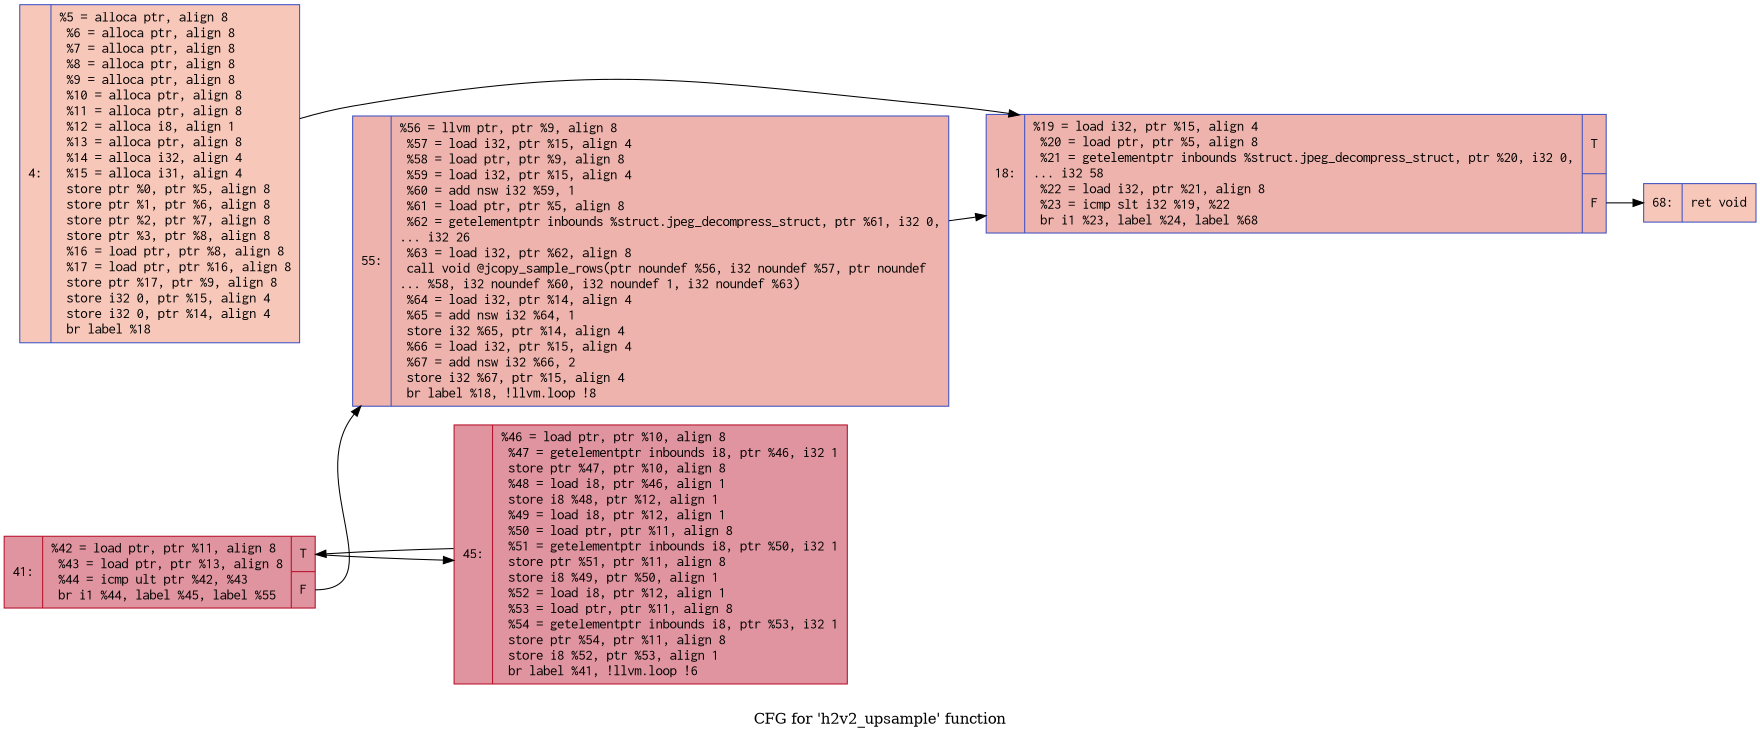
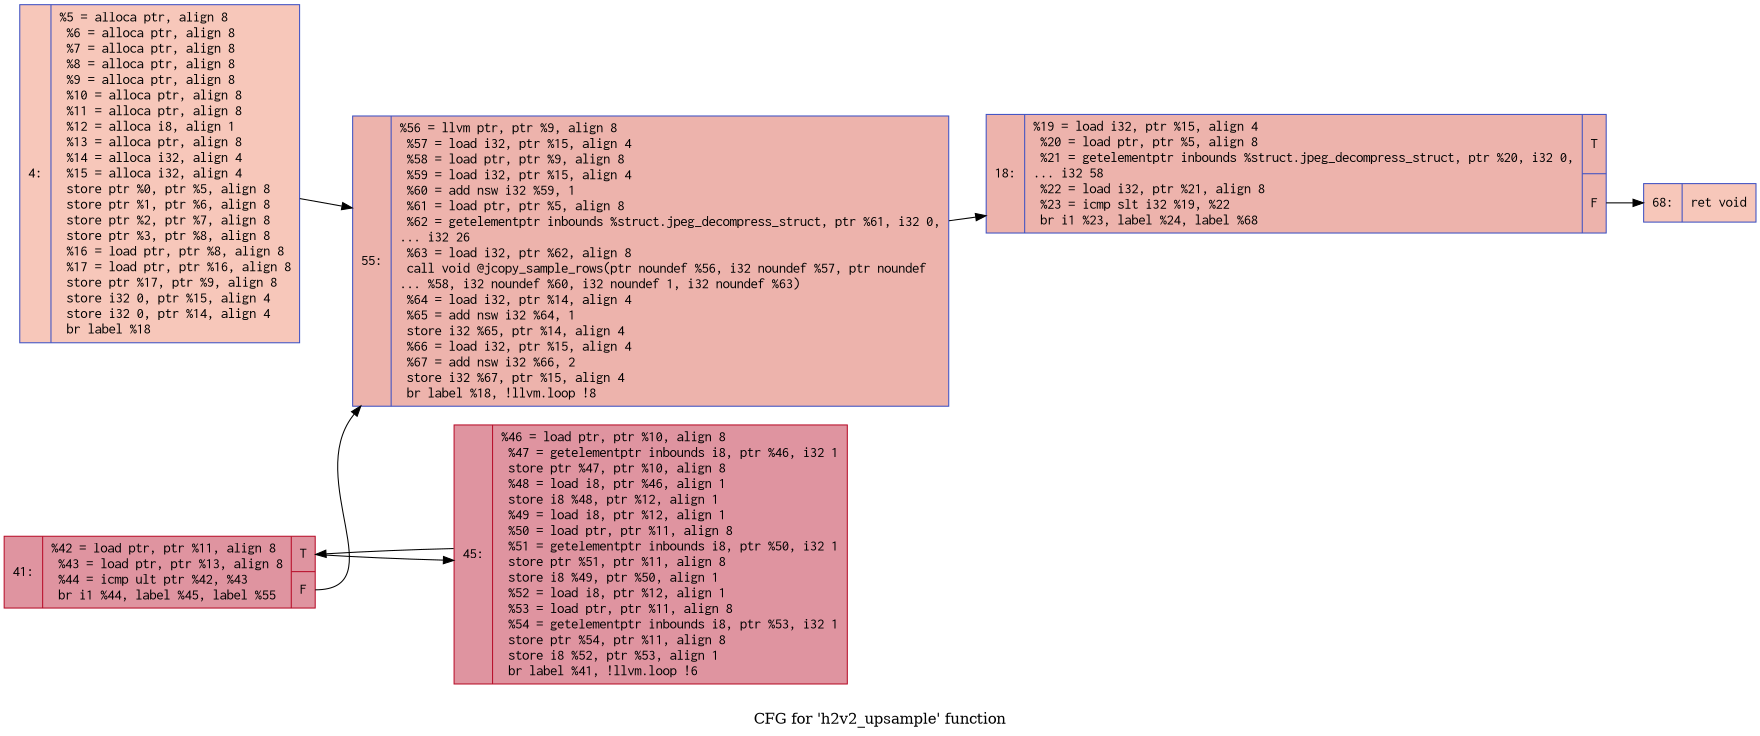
  digraph {
    label="CFG for 'h2v2_upsample' function"
    rankdir=LR
    node [color="#3d50c3ff" fillcolor="#ec7f6370" fontname=Courier shape=record style=filled]
-   n1 [label="{4:\l|  %5 = alloca ptr, align 8\l  %6 = alloca ptr, align 8\l  %7 = alloca ptr, align 8\l  %8 = alloca ptr, align 8\l  %9 = alloca ptr, align 8\l  %10 = alloca ptr, align 8\l  %11 = alloca ptr, align 8\l  %12 = alloca i8, align 1\l  %13 = alloca ptr, align 8\l  %14 = alloca i32, align 4\l  %15 = alloca i31, align 4\l  store ptr %0, ptr %5, align 8\l  store ptr %1, ptr %6, align 8\l  store ptr %2, ptr %7, align 8\l  store ptr %3, ptr %8, align 8\l  %16 = load ptr, ptr %8, align 8\l  %17 = load ptr, ptr %16, align 8\l  store ptr %17, ptr %9, align 8\l  store i32 0, ptr %15, align 4\l  store i32 0, ptr %14, align 4\l  br label %18\l}"]
+   n1 [label="{4:\l|  %5 = alloca ptr, align 8\l  %6 = alloca ptr, align 8\l  %7 = alloca ptr, align 8\l  %8 = alloca ptr, align 8\l  %9 = alloca ptr, align 8\l  %10 = alloca ptr, align 8\l  %11 = alloca ptr, align 8\l  %12 = alloca i8, align 1\l  %13 = alloca ptr, align 8\l  %14 = alloca i32, align 4\l  %15 = alloca i32, align 4\l  store ptr %0, ptr %5, align 8\l  store ptr %1, ptr %6, align 8\l  store ptr %2, ptr %7, align 8\l  store ptr %3, ptr %8, align 8\l  %16 = load ptr, ptr %8, align 8\l  %17 = load ptr, ptr %16, align 8\l  store ptr %17, ptr %9, align 8\l  store i32 0, ptr %15, align 4\l  store i32 0, ptr %14, align 4\l  br label %18\l}"]
    n2 [fillcolor="#d6524470" label="{18:\l|  %19 = load i32, ptr %15, align 4\l  %20 = load ptr, ptr %5, align 8\l  %21 = getelementptr inbounds %struct.jpeg_decompress_struct, ptr %20, i32 0,\l... i32 58\l  %22 = load i32, ptr %21, align 8\l  %23 = icmp slt i32 %19, %22\l  br i1 %23, label %24, label %68\l|{<s0>T|<s1>F}}"]
    n3 [label="{68:\l|  ret void\l}"]
    n4 [color="#b70d28ff" fillcolor="#b70d2870" label="{41:\l|  %42 = load ptr, ptr %11, align 8\l  %43 = load ptr, ptr %13, align 8\l  %44 = icmp ult ptr %42, %43\l  br i1 %44, label %45, label %55\l|{<s0>T|<s1>F}}"]
    n5 [color="#b70d28ff" fillcolor="#b70d2870" label="{45:\l|  %46 = load ptr, ptr %10, align 8\l  %47 = getelementptr inbounds i8, ptr %46, i32 1\l  store ptr %47, ptr %10, align 8\l  %48 = load i8, ptr %46, align 1\l  store i8 %48, ptr %12, align 1\l  %49 = load i8, ptr %12, align 1\l  %50 = load ptr, ptr %11, align 8\l  %51 = getelementptr inbounds i8, ptr %50, i32 1\l  store ptr %51, ptr %11, align 8\l  store i8 %49, ptr %50, align 1\l  %52 = load i8, ptr %12, align 1\l  %53 = load ptr, ptr %11, align 8\l  %54 = getelementptr inbounds i8, ptr %53, i32 1\l  store ptr %54, ptr %11, align 8\l  store i8 %52, ptr %53, align 1\l  br label %41, !llvm.loop !6\l}"]
    n6 [fillcolor="#d6524470" label="{55:\l|  %56 = llvm ptr, ptr %9, align 8\l  %57 = load i32, ptr %15, align 4\l  %58 = load ptr, ptr %9, align 8\l  %59 = load i32, ptr %15, align 4\l  %60 = add nsw i32 %59, 1\l  %61 = load ptr, ptr %5, align 8\l  %62 = getelementptr inbounds %struct.jpeg_decompress_struct, ptr %61, i32 0,\l... i32 26\l  %63 = load i32, ptr %62, align 8\l  call void @jcopy_sample_rows(ptr noundef %56, i32 noundef %57, ptr noundef\l... %58, i32 noundef %60, i32 noundef 1, i32 noundef %63)\l  %64 = load i32, ptr %14, align 4\l  %65 = add nsw i32 %64, 1\l  store i32 %65, ptr %14, align 4\l  %66 = load i32, ptr %15, align 4\l  %67 = add nsw i32 %66, 2\l  store i32 %67, ptr %15, align 4\l  br label %18, !llvm.loop !8\l}"]
-   n1 -> n2
+   n1 -> n6
    n2 -> n3 [tailport=s1]
    n4 -> n5 [tailport=s0]
    n4 -> n6 [tailport=s1]
    n5 -> n4
    n6 -> n2
  }
